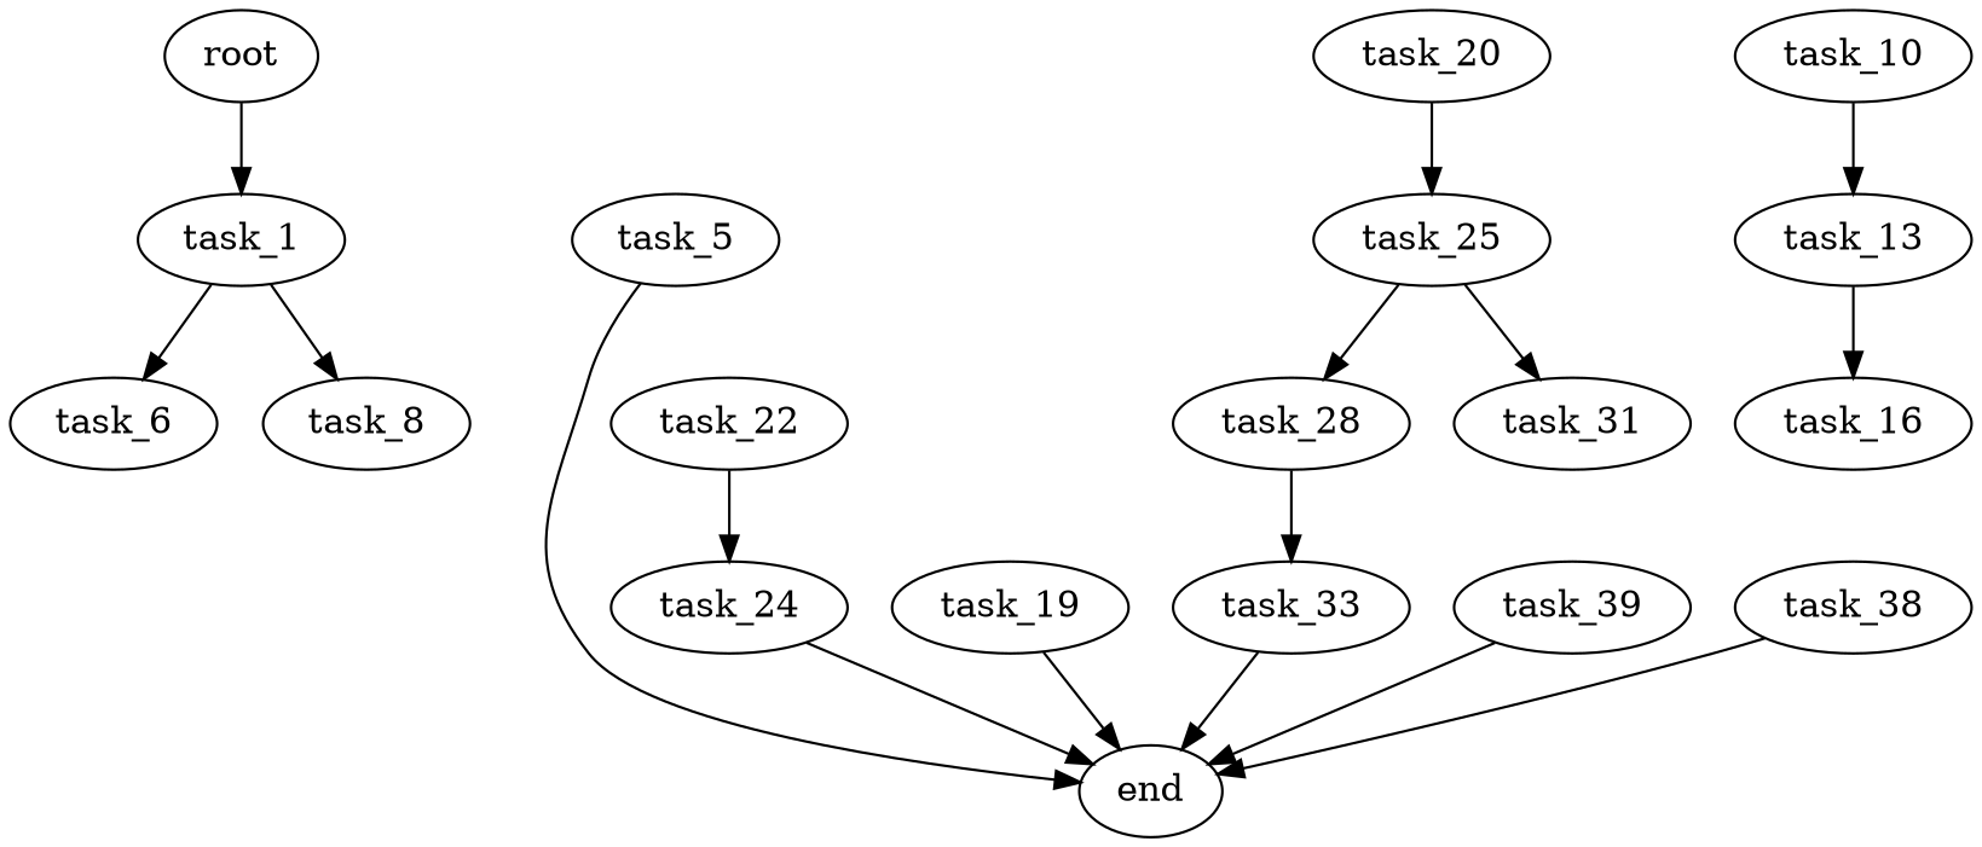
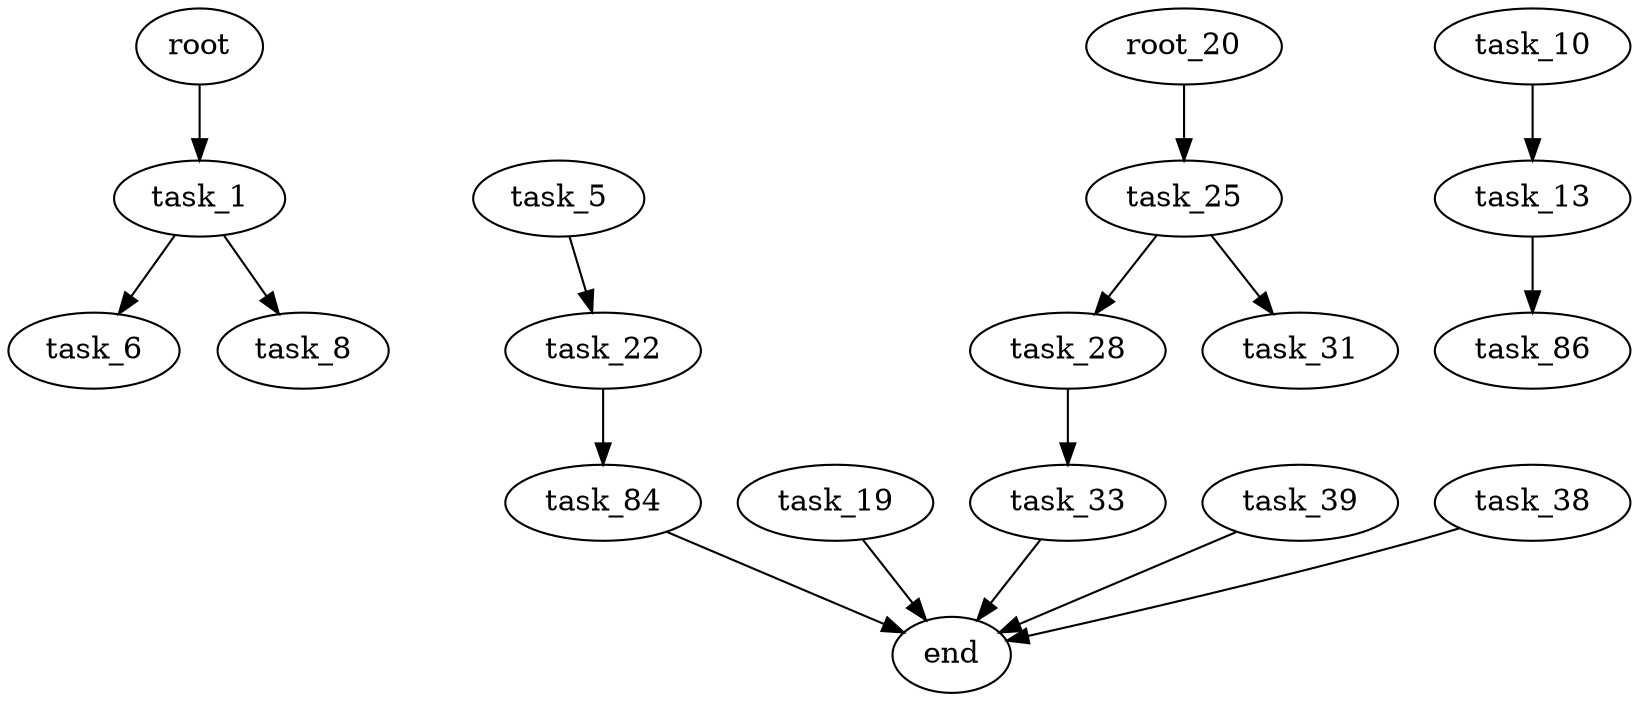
  digraph {
    root
    task_1
    task_6
    task_8
    task_5
    end
    task_10
    task_13
-   task_16
+   task_16 [label=task_86]
    task_19
-   task_20
+   task_20 [label=root_20]
    task_25
    task_22
-   task_24
+   task_24 [label=task_84]
    task_28
    task_31
    task_33
    task_39
    task_38
    root -> task_1
    task_1 -> task_6
    task_1 -> task_8
-   task_5 -> end
+   task_5 -> task_22
    task_10 -> task_13
    task_13 -> task_16
    task_19 -> end
    task_20 -> task_25
    task_25 -> task_28
    task_25 -> task_31
    task_22 -> task_24
    task_24 -> end
    task_28 -> task_33
    task_33 -> end
    task_39 -> end
    task_38 -> end
  }
